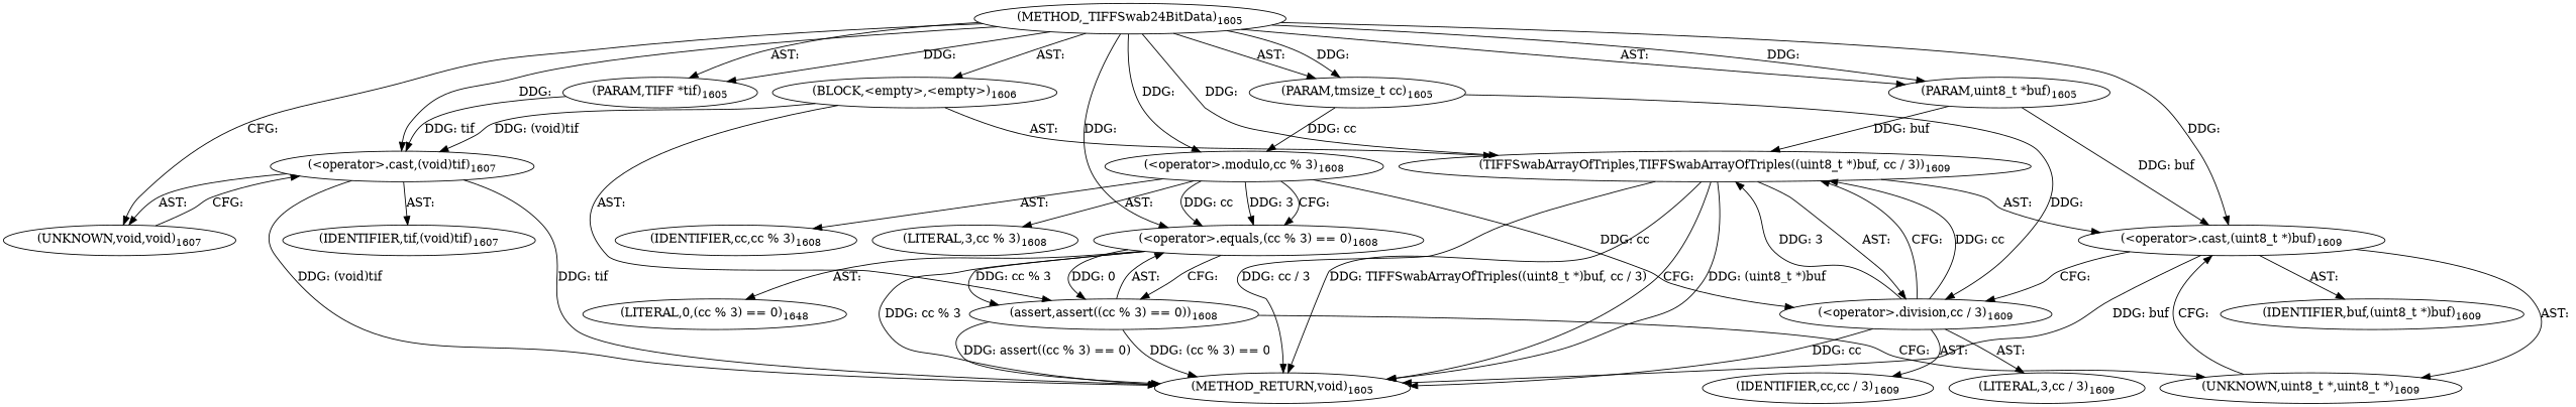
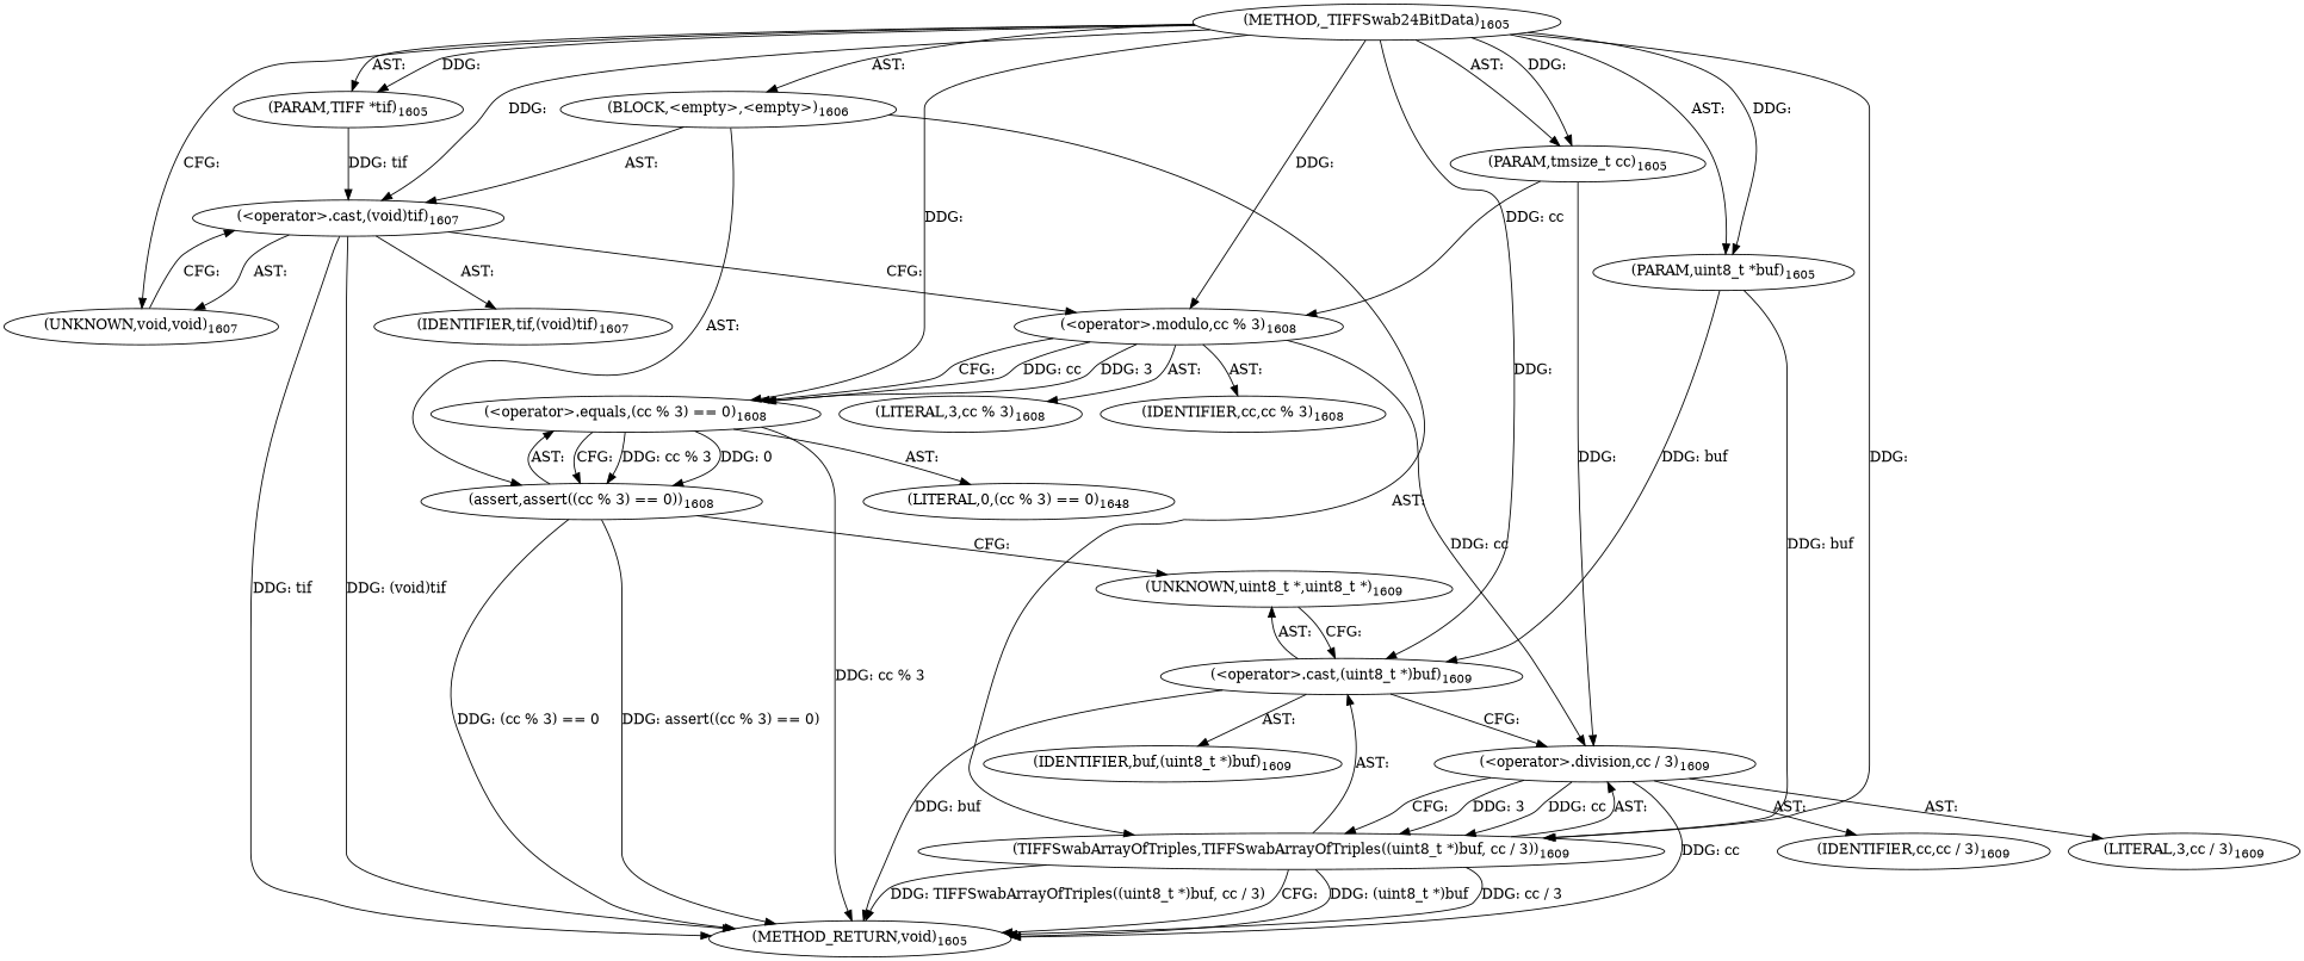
  digraph {
    n1 [label=<(METHOD,_TIFFSwab24BitData)<SUB>1605</SUB>>]
    n2 [label=<(PARAM,TIFF *tif)<SUB>1605</SUB>>]
    n3 [label=<(PARAM,uint8_t *buf)<SUB>1605</SUB>>]
    n4 [label=<(PARAM,tmsize_t cc)<SUB>1605</SUB>>]
    n5 [label=<(BLOCK,&lt;empty&gt;,&lt;empty&gt;)<SUB>1606</SUB>>]
    n6 [label=<(&lt;operator&gt;.cast,(void)tif)<SUB>1607</SUB>>]
    n7 [label=<(UNKNOWN,void,void)<SUB>1607</SUB>>]
    n8 [label=<(&lt;operator&gt;.equals,(cc % 3) == 0)<SUB>1608</SUB>>]
    n9 [label=<(&lt;operator&gt;.modulo,cc % 3)<SUB>1608</SUB>>]
    n10 [label=<(TIFFSwabArrayOfTriples,TIFFSwabArrayOfTriples((uint8_t *)buf, cc / 3))<SUB>1609</SUB>>]
    n11 [label=<(&lt;operator&gt;.cast,(uint8_t *)buf)<SUB>1609</SUB>>]
    n12 [label=<(&lt;operator&gt;.division,cc / 3)<SUB>1609</SUB>>]
    n13 [label=<(assert,assert((cc % 3) == 0))<SUB>1608</SUB>>]
    n14 [label=<(METHOD_RETURN,void)<SUB>1605</SUB>>]
    n15 [label=<(IDENTIFIER,tif,(void)tif)<SUB>1607</SUB>>]
    n16 [label=<(LITERAL,0,(cc % 3) == 0)<SUB>1648</SUB>>]
    n17 [label=<(IDENTIFIER,cc,cc % 3)<SUB>1608</SUB>>]
    n18 [label=<(LITERAL,3,cc % 3)<SUB>1608</SUB>>]
    n19 [label=<(UNKNOWN,uint8_t *,uint8_t *)<SUB>1609</SUB>>]
    n20 [label=<(IDENTIFIER,buf,(uint8_t *)buf)<SUB>1609</SUB>>]
    n21 [label=<(IDENTIFIER,cc,cc / 3)<SUB>1609</SUB>>]
    n22 [label=<(LITERAL,3,cc / 3)<SUB>1609</SUB>>]
    n1 -> n2 [label="AST: "]
    n1 -> n2 [label="DDG: "]
    n1 -> n3 [label="AST: "]
    n1 -> n3 [label="DDG: "]
    n1 -> n4 [label="AST: "]
    n1 -> n4 [label="DDG: "]
    n1 -> n5 [label="AST: "]
    n1 -> n6 [label="DDG: "]
    n1 -> n7 [label="CFG: "]
    n1 -> n8 [label="DDG: "]
    n1 -> n9 [label="DDG: "]
    n1 -> n10 [label="DDG: "]
    n1 -> n11 [label="DDG: "]
    n2 -> n6 [label="DDG: tif"]
    n3 -> n10 [label="DDG: buf"]
    n3 -> n11 [label="DDG: buf"]
    n4 -> n9 [label="DDG: cc"]
    n4 -> n12 [label="DDG: "]
-   n5 -> n6 [label="DDG: (void)tif"]
+   n5 -> n6 [label="AST: "]
    n5 -> n10 [label="AST: "]
    n5 -> n13 [label="AST: "]
    n6 -> n7 [label="AST: "]
+   n6 -> n9 [label="CFG: "]
    n6 -> n14 [label="DDG: tif"]
    n6 -> n14 [label="DDG: (void)tif"]
    n6 -> n15 [label="AST: "]
    n7 -> n6 [label="CFG: "]
    n8 -> n13 [label="CFG: "]
    n8 -> n13 [label="DDG: cc % 3"]
    n8 -> n13 [label="DDG: 0"]
    n8 -> n14 [label="DDG: cc % 3"]
    n8 -> n16 [label="AST: "]
    n9 -> n8 [label="CFG: "]
    n9 -> n8 [label="DDG: cc"]
    n9 -> n8 [label="DDG: 3"]
    n9 -> n12 [label="DDG: cc"]
    n9 -> n17 [label="AST: "]
    n9 -> n18 [label="AST: "]
    n10 -> n11 [label="AST: "]
    n10 -> n12 [label="AST: "]
    n10 -> n14 [label="CFG: "]
    n10 -> n14 [label="DDG: (uint8_t *)buf"]
    n10 -> n14 [label="DDG: cc / 3"]
    n10 -> n14 [label="DDG: TIFFSwabArrayOfTriples((uint8_t *)buf, cc / 3)"]
    n11 -> n12 [label="CFG: "]
    n11 -> n14 [label="DDG: buf"]
    n11 -> n19 [label="AST: "]
    n11 -> n20 [label="AST: "]
    n12 -> n10 [label="CFG: "]
    n12 -> n10 [label="DDG: cc"]
    n12 -> n10 [label="DDG: 3"]
    n12 -> n14 [label="DDG: cc"]
    n12 -> n21 [label="AST: "]
    n12 -> n22 [label="AST: "]
    n13 -> n8 [label="AST: "]
    n13 -> n14 [label="DDG: (cc % 3) == 0"]
    n13 -> n14 [label="DDG: assert((cc % 3) == 0)"]
    n13 -> n19 [label="CFG: "]
    n19 -> n11 [label="CFG: "]
  }
